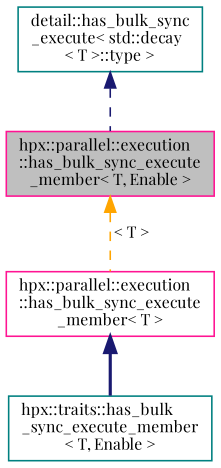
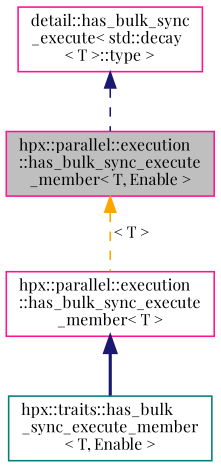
  digraph {
    fontname="Playfair Display"
    node [color=deeppink fillcolor=white fontname="Playfair Display" fontsize=10 shape=record style=filled]
    edge [color=midnightblue dir=back fontname="Playfair Display" fontsize=10 labelfontname=Helvetica labelfontsize=10 style=dashed]
    n1 [fillcolor=grey75 fontcolor=black height=0.2 label="hpx::parallel::execution\l::has_bulk_sync_execute\l_member\< T, Enable \>" width=0.4]
    n2 [height=0.2 label="hpx::parallel::execution\l::has_bulk_sync_execute\l_member\< T \>" width=0.4]
-   n3 [color=teal height=0.2 label="detail::has_bulk_sync\l_execute\< std::decay\l\< T \>::type \>" width=0.4]
+   n3 [height=0.2 label="detail::has_bulk_sync\l_execute\< std::decay\l\< T \>::type \>" width=0.4]
    n4 [color=teal height=0.2 label="hpx::traits::has_bulk\l_sync_execute_member\l\< T, Enable \>" width=0.4]
    n1 -> n2 [color=orange label=" \< T \>"]
    n2 -> n4 [style=bold]
    n3 -> n1
  }
